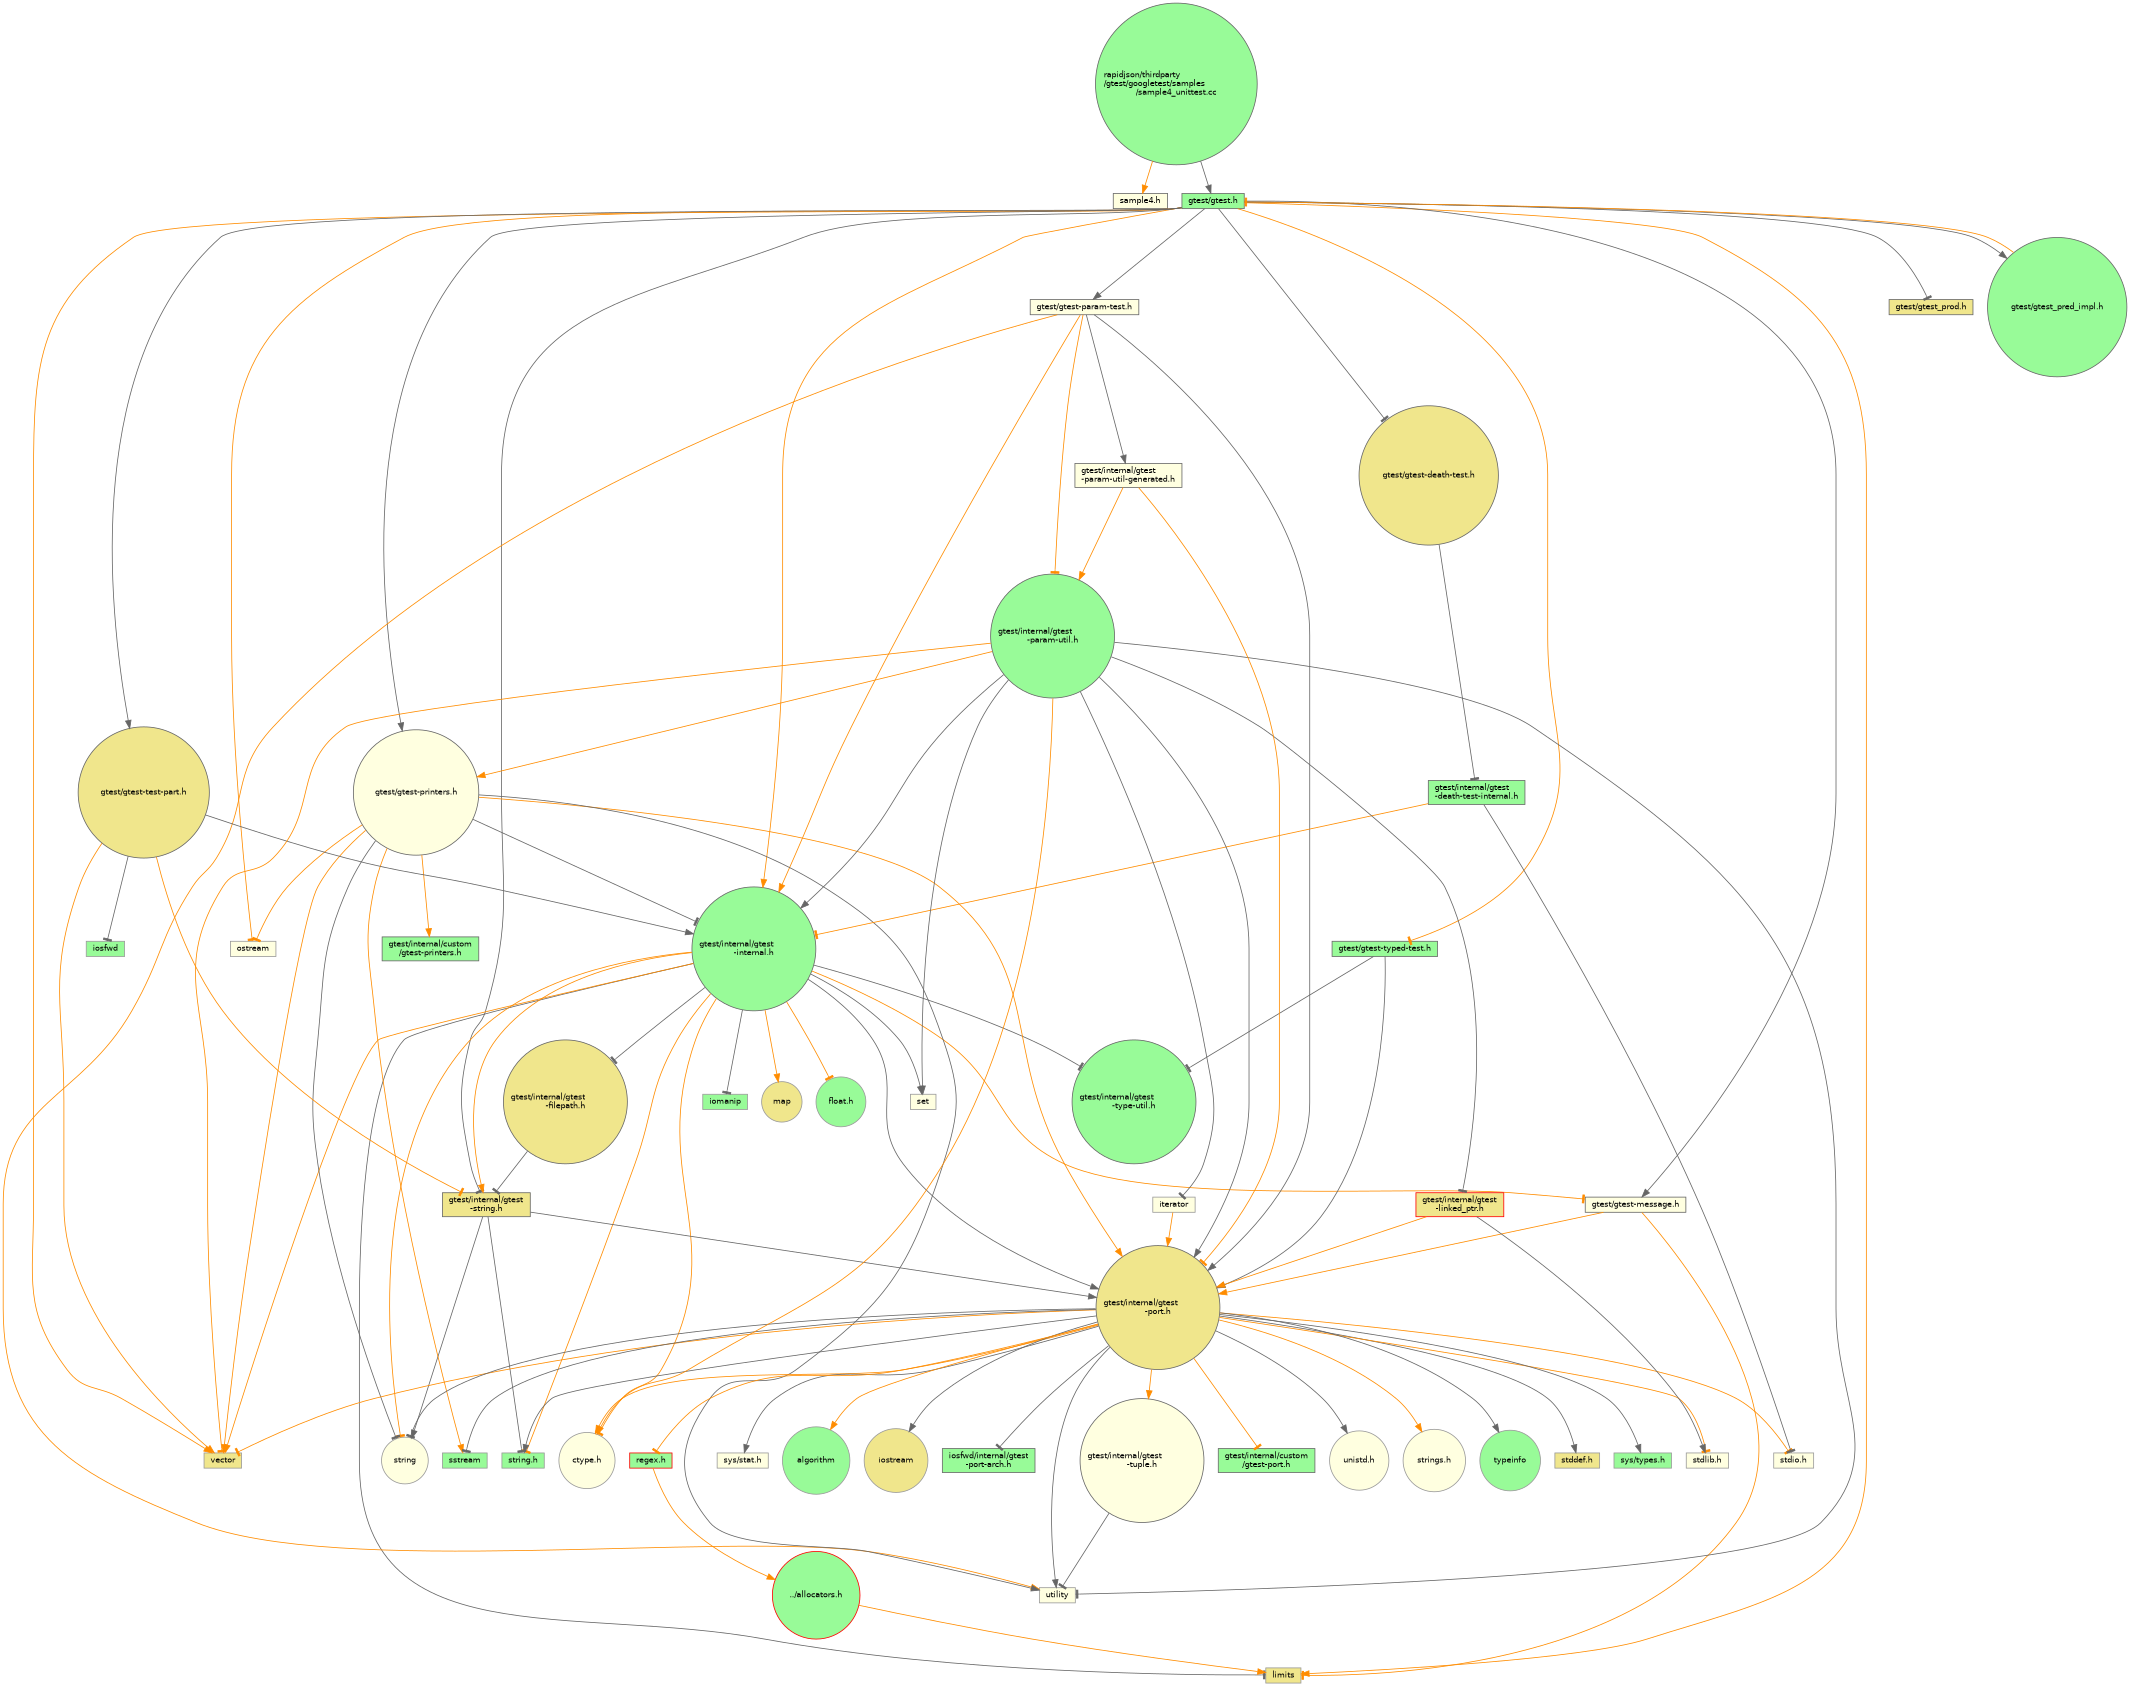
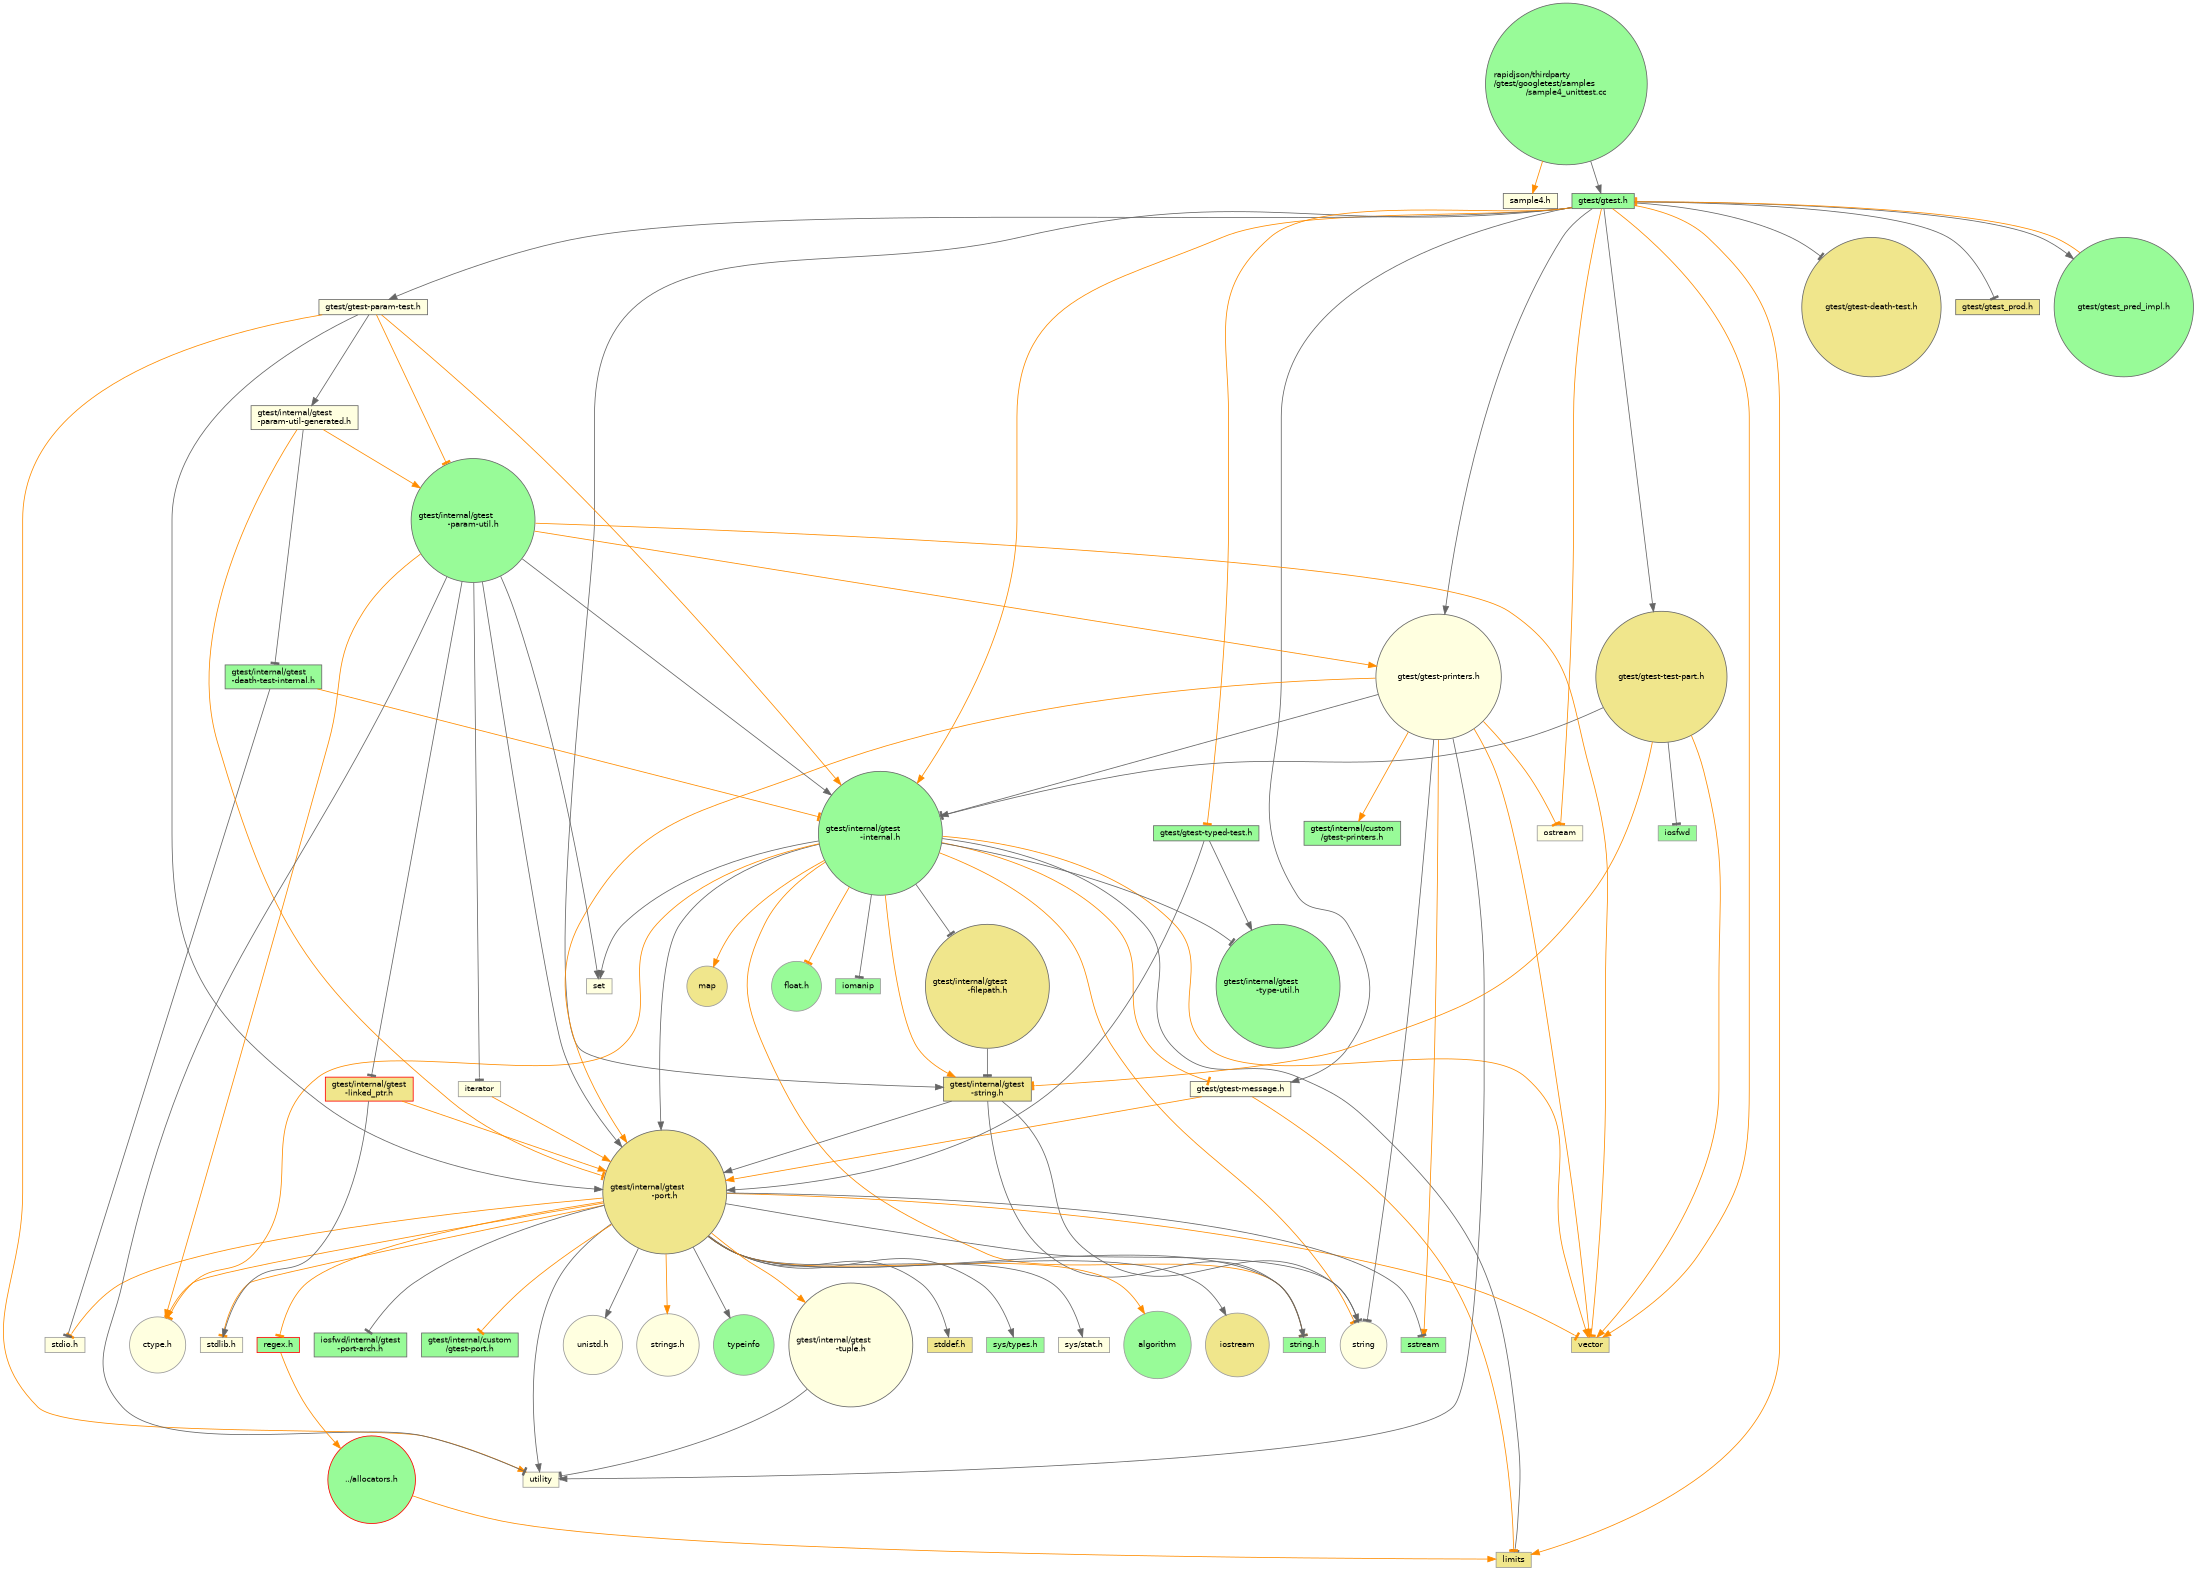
  digraph {
    node [color=grey60 fillcolor=palegreen fontname=Helvetica fontsize=10 shape=box style=filled]
    edge [arrowhead=normal color=gray40 fontname=Helvetica fontsize=10 labelfontname=Helvetica labelfontsize=10 style=solid]
    n1 [color=gray40 fontcolor=black height=0.2 label="rapidjson/thirdparty\l/gtest/googletest/samples\l/sample4_unittest.cc" shape=circle width=0.4]
    n2 [color=grey40 fillcolor=lightyellow height=0.2 label="sample4.h" width=0.4]
    n3 [color=grey40 height=0.2 label="gtest/gtest.h" width=0.4]
    n4 [fillcolor=khaki height=0.2 label=limits width=0.4]
    n5 [fillcolor=lightyellow height=0.2 label=ostream width=0.4]
    n6 [fillcolor=khaki height=0.2 label=vector width=0.4]
    n7 [color=grey40 height=0.2 label="gtest/internal/gtest\l-internal.h" shape=circle width=0.4]
    n8 [color=grey40 fillcolor=lightyellow height=0.2 label="gtest/gtest-message.h" width=0.4]
    n9 [color=grey40 fillcolor=khaki height=0.2 label="gtest/internal/gtest\l-string.h" width=0.4]
    n10 [color=grey40 fillcolor=khaki height=0.2 label="gtest/gtest-death-test.h" shape=circle width=0.4]
    n11 [color=grey40 fillcolor=lightyellow height=0.2 label="gtest/gtest-param-test.h" width=0.4]
    n12 [color=grey40 fillcolor=lightyellow height=0.2 label="gtest/gtest-printers.h" shape=circle width=0.4]
    n13 [color=grey40 fillcolor=khaki height=0.2 label="gtest/gtest_prod.h" width=0.4]
    n14 [color=grey40 fillcolor=khaki height=0.2 label="gtest/gtest-test-part.h" shape=circle width=0.4]
    n15 [color=grey40 height=0.2 label="gtest/gtest-typed-test.h" width=0.4]
    n16 [color=grey40 height=0.2 label="gtest/gtest_pred_impl.h" shape=circle width=0.4]
    n17 [color=grey40 fillcolor=khaki height=0.2 label="gtest/internal/gtest\l-port.h" shape=circle width=0.4]
    n18 [fillcolor=lightyellow height=0.2 label="ctype.h" shape=circle width=0.4]
    n19 [height=0.2 label="string.h" width=0.4]
    n20 [fillcolor=lightyellow height=0.2 label=string shape=circle width=0.4]
    n21 [height=0.2 label="float.h" shape=circle width=0.4]
    n22 [height=0.2 label=iomanip width=0.4]
    n23 [fillcolor=khaki height=0.2 label=map shape=circle width=0.4]
    n24 [fillcolor=lightyellow height=0.2 label=set width=0.4]
    n25 [color=grey40 fillcolor=khaki height=0.2 label="gtest/internal/gtest\l-filepath.h" shape=circle width=0.4]
    n26 [color=grey40 height=0.2 label="gtest/internal/gtest\l-type-util.h" shape=circle width=0.4]
    n27 [color=grey40 height=0.2 label="gtest/internal/gtest\l-death-test-internal.h" width=0.4]
    n28 [fillcolor=lightyellow height=0.2 label=utility width=0.4]
    n29 [color=grey40 height=0.2 label="gtest/internal/gtest\l-param-util.h" shape=circle width=0.4]
    n30 [color=grey40 fillcolor=lightyellow height=0.2 label="gtest/internal/gtest\l-param-util-generated.h" width=0.4]
    n31 [height=0.2 label=sstream width=0.4]
    n32 [color=grey40 height=0.2 label="gtest/internal/custom\l/gtest-printers.h" width=0.4]
    n33 [height=0.2 label=iosfwd width=0.4]
    n34 [fillcolor=khaki height=0.2 label="stddef.h" width=0.4]
    n35 [fillcolor=lightyellow height=0.2 label="stdlib.h" width=0.4]
    n36 [fillcolor=lightyellow height=0.2 label="stdio.h" width=0.4]
    n37 [height=0.2 label="sys/types.h" width=0.4]
    n38 [fillcolor=lightyellow height=0.2 label="sys/stat.h" width=0.4]
    n39 [height=0.2 label=algorithm shape=circle width=0.4]
    n40 [fillcolor=khaki height=0.2 label=iostream shape=circle width=0.4]
    n41 [color=grey40 height=0.2 label="iosfwd/internal/gtest\l-port-arch.h" width=0.4]
    n42 [color=grey40 height=0.2 label="gtest/internal/custom\l/gtest-port.h" width=0.4]
    n43 [fillcolor=lightyellow height=0.2 label="unistd.h" shape=circle width=0.4]
    n44 [fillcolor=lightyellow height=0.2 label="strings.h" shape=circle width=0.4]
    n45 [color=red height=0.2 label="regex.h" width=0.4]
    n46 [height=0.2 label=typeinfo shape=circle width=0.4]
    n47 [color=grey40 fillcolor=lightyellow height=0.2 label="gtest/internal/gtest\l-tuple.h" shape=circle width=0.4]
    n48 [color=red height=0.2 label="../allocators.h" shape=circle width=0.4]
    n49 [fillcolor=lightyellow height=0.2 label=iterator width=0.4]
    n50 [color=red fillcolor=khaki height=0.2 label="gtest/internal/gtest\l-linked_ptr.h" width=0.4]
    n1 -> n2 [color=darkorange]
    n1 -> n3
    n3 -> n4 [color=darkorange]
    n3 -> n5 [arrowhead=tee color=darkorange]
    n3 -> n6 [color=darkorange]
    n3 -> n7 [color=darkorange]
    n3 -> n8
-   n3 -> n9 [arrowhead=tee]
+   n3 -> n9
    n3 -> n10 [arrowhead=tee]
    n3 -> n11
    n3 -> n12
    n3 -> n13 [arrowhead=tee]
    n3 -> n14
    n3 -> n15 [arrowhead=tee color=darkorange]
    n3 -> n16
    n7 -> n4 [arrowhead=tee]
    n7 -> n6 [color=darkorange]
    n7 -> n8 [arrowhead=tee color=darkorange]
    n7 -> n9 [color=darkorange]
    n7 -> n17
    n7 -> n18 [arrowhead=tee color=darkorange]
    n7 -> n19 [arrowhead=tee color=darkorange]
    n7 -> n20 [arrowhead=tee color=darkorange]
    n7 -> n21 [arrowhead=tee color=darkorange]
    n7 -> n22 [arrowhead=tee]
    n7 -> n23 [color=darkorange]
    n7 -> n24
    n7 -> n25 [arrowhead=tee]
    n7 -> n26 [arrowhead=tee]
    n8 -> n4 [arrowhead=tee color=darkorange]
    n8 -> n17 [color=darkorange]
    n9 -> n17
    n9 -> n19 [arrowhead=tee]
    n9 -> n20
-   n10 -> n27 [arrowhead=tee]
+   n30 -> n27 [arrowhead=tee]
    n11 -> n7 [color=darkorange]
    n11 -> n17
    n11 -> n28 [color=darkorange]
    n11 -> n29 [arrowhead=tee color=darkorange]
    n11 -> n30
    n12 -> n5 [arrowhead=tee color=darkorange]
    n12 -> n6 [color=darkorange]
    n12 -> n7 [arrowhead=tee]
    n12 -> n17 [color=darkorange]
    n12 -> n20 [arrowhead=tee]
    n12 -> n28
    n12 -> n31 [color=darkorange]
    n12 -> n32 [color=darkorange]
    n14 -> n6 [color=darkorange]
    n14 -> n7
    n14 -> n9 [arrowhead=tee color=darkorange]
    n14 -> n33 [arrowhead=tee]
    n15 -> n17
-   n15 -> n26 [arrowhead=tee]
+   n15 -> n26
    n16 -> n3 [arrowhead=tee color=darkorange]
    n17 -> n6 [arrowhead=tee color=darkorange]
    n17 -> n18 [color=darkorange]
    n17 -> n19
    n17 -> n20 [arrowhead=tee]
    n17 -> n28
    n17 -> n31 [arrowhead=tee]
    n17 -> n34
    n17 -> n35 [arrowhead=tee color=darkorange]
    n17 -> n36 [arrowhead=tee color=darkorange]
    n17 -> n37
    n17 -> n38
    n17 -> n39 [color=darkorange]
    n17 -> n40
    n17 -> n41 [arrowhead=tee]
    n17 -> n42 [arrowhead=tee color=darkorange]
    n17 -> n43
    n17 -> n44 [color=darkorange]
    n17 -> n45 [arrowhead=tee color=darkorange]
    n17 -> n46
    n17 -> n47 [color=darkorange]
    n25 -> n9 [arrowhead=tee]
    n27 -> n7 [arrowhead=tee color=darkorange]
    n27 -> n36 [arrowhead=tee]
    n29 -> n6 [arrowhead=tee color=darkorange]
    n29 -> n7
    n29 -> n12 [color=darkorange]
    n29 -> n17
    n29 -> n18 [color=darkorange]
    n29 -> n24
    n29 -> n28 [arrowhead=tee]
    n29 -> n49 [arrowhead=tee]
    n29 -> n50 [arrowhead=tee]
    n30 -> n17 [arrowhead=tee color=darkorange]
    n30 -> n29 [color=darkorange]
    n45 -> n48 [color=darkorange]
    n47 -> n28 [arrowhead=tee]
    n48 -> n4 [color=darkorange]
    n49 -> n17 [color=darkorange]
    n50 -> n17 [color=darkorange]
    n50 -> n35
  }
